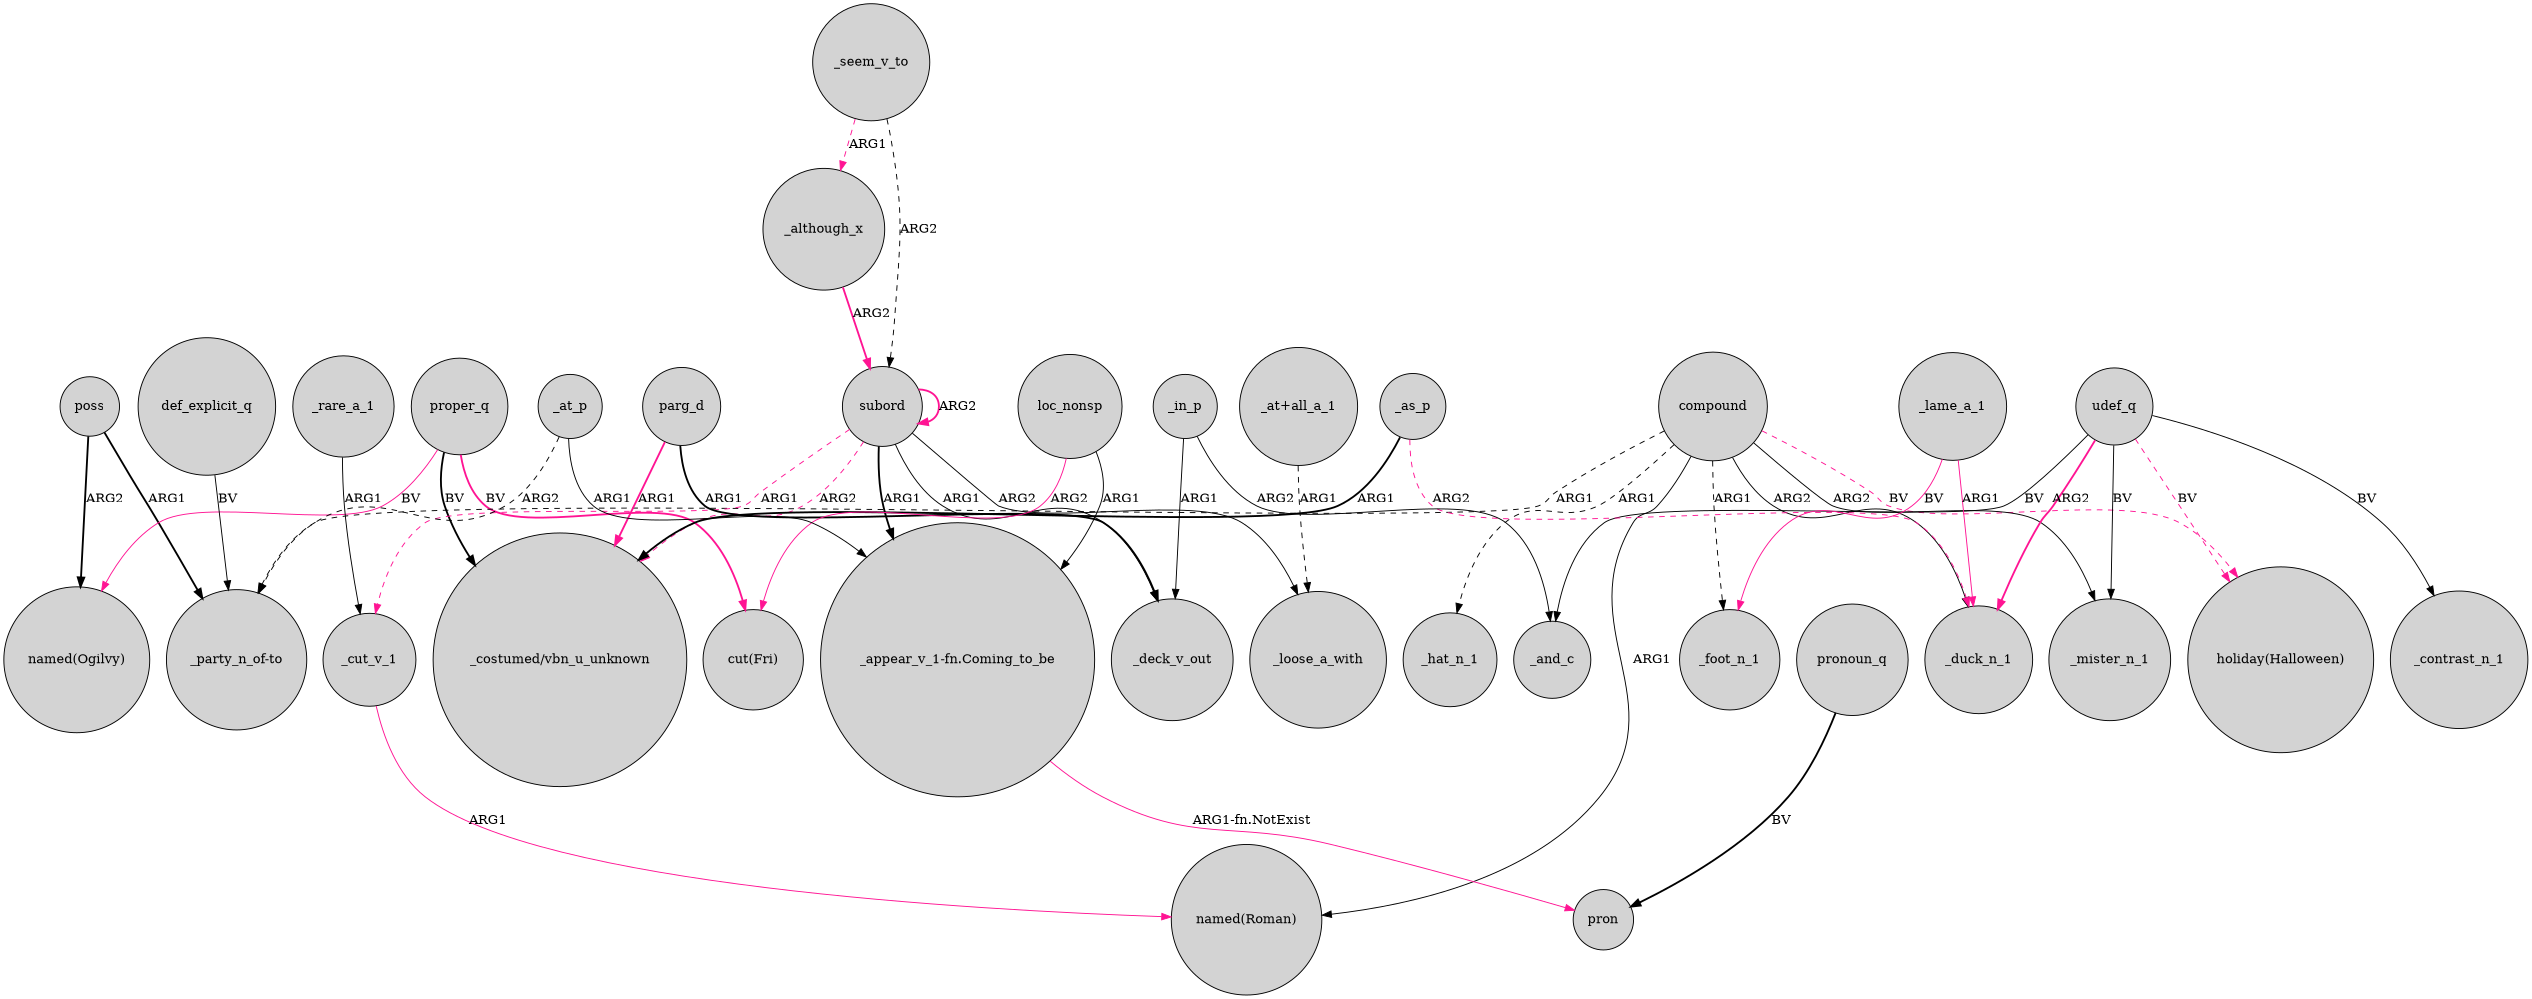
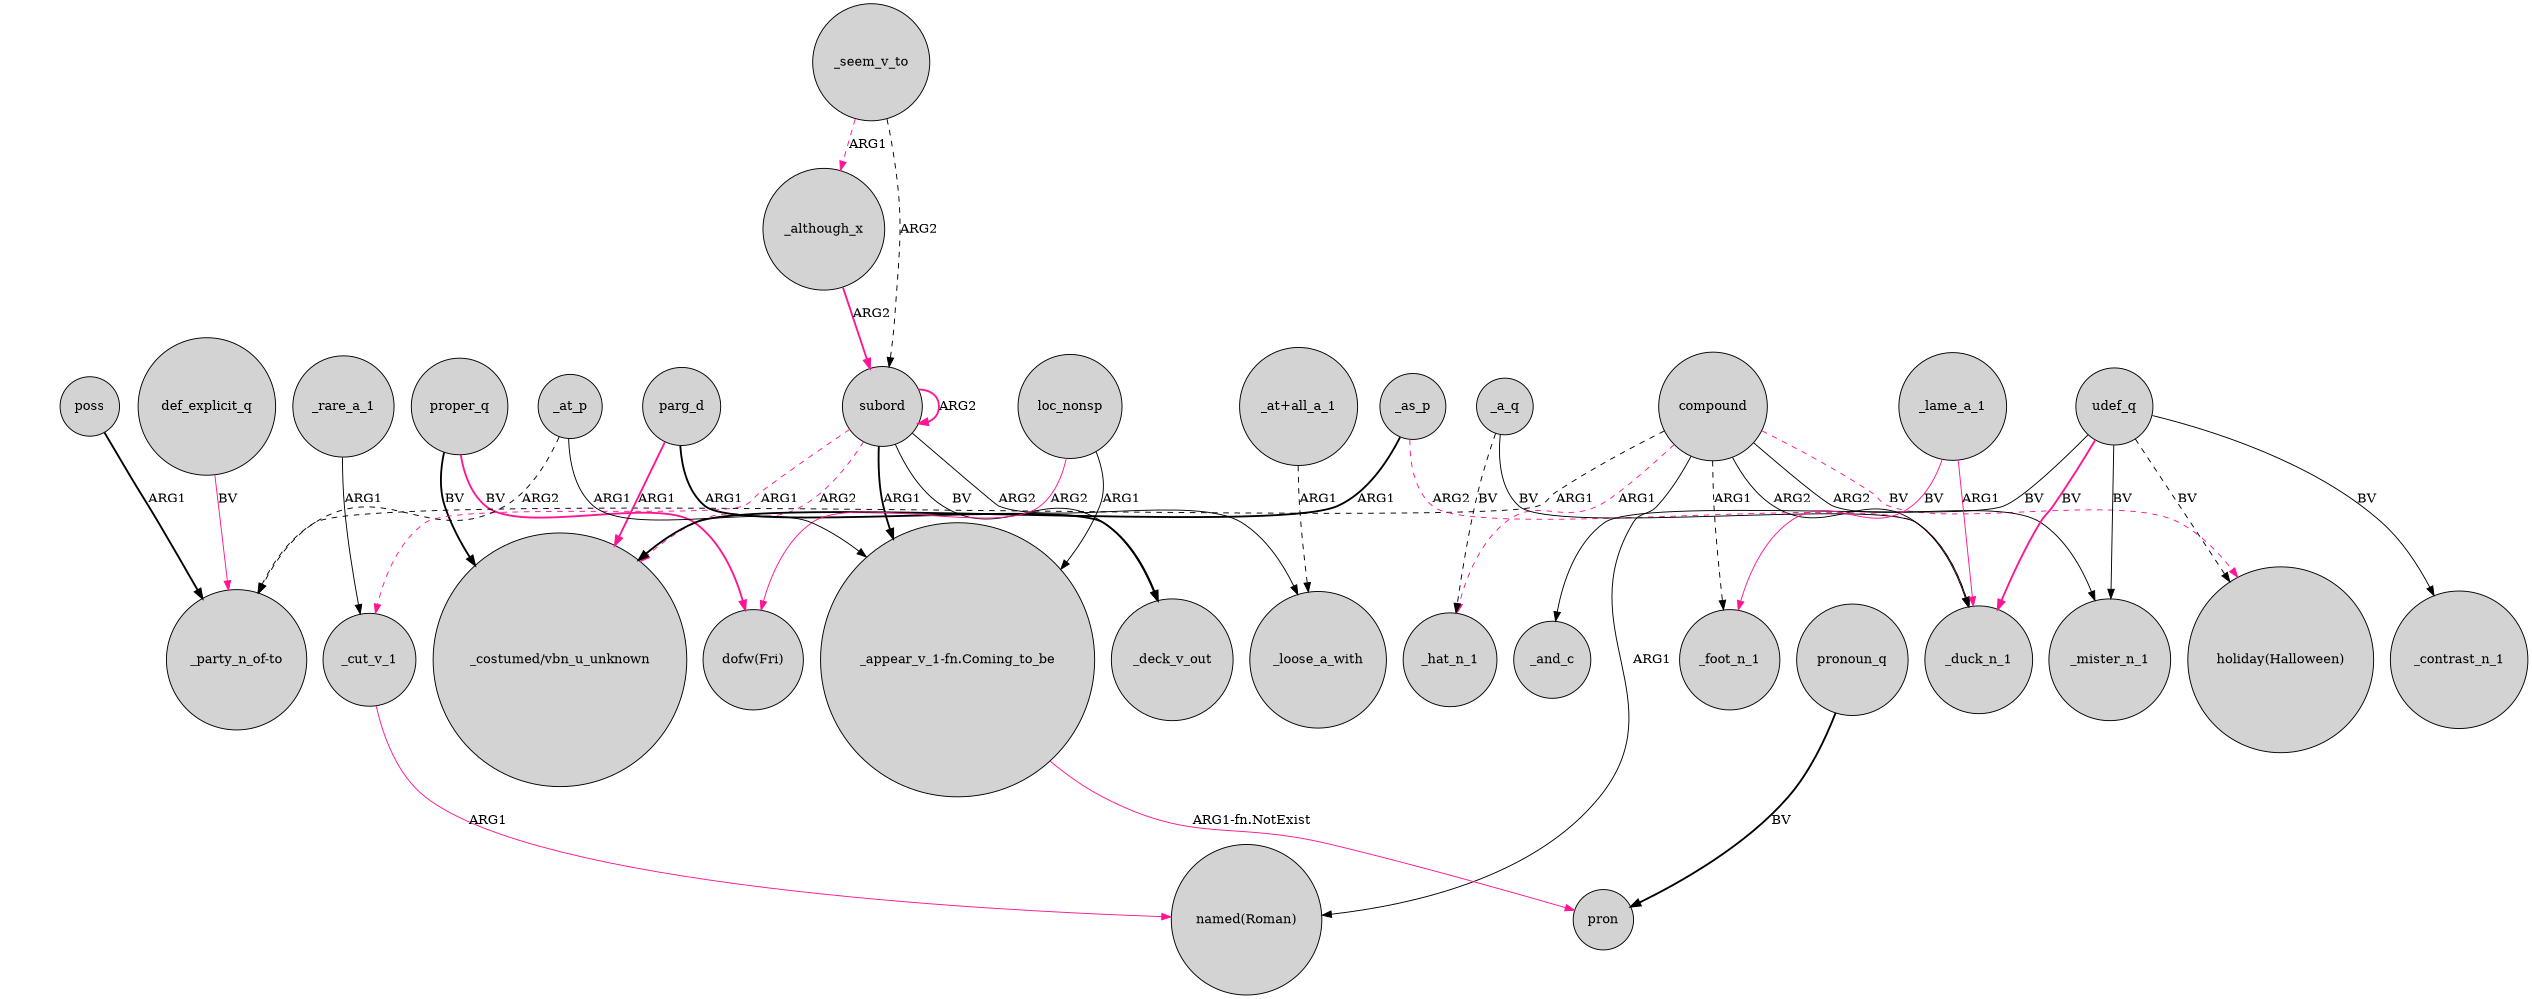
  digraph {
    node [shape=circle style=filled]
    edge [color=black style=solid]
    poss
    "_party_n_of-to"
-   "named(Ogilvy)"
    proper_q
-   "dofw(Fri)" [label="cut(Fri)"]
+   "dofw(Fri)"
    "_costumed/vbn_u_unknown"
    compound
    "named(Roman)"
    _hat_n_1
    _duck_n_1
    "holiday(Halloween)"
    _mister_n_1
    _foot_n_1
    _although_x
    subord
    _seem_v_to
    _deck_v_out
    _cut_v_1
    "_appear_v_1-fn.Coming_to_be"
    _loose_a_with
    udef_q
    _contrast_n_1
    _and_c
    parg_d
    pron
    def_explicit_q
    _as_p
    _rare_a_1
    loc_nonsp
+   _a_q
    pronoun_q
    "_at+all_a_1"
    _lame_a_1
    _at_p
-   _in_p
    poss -> "_party_n_of-to" [label=ARG1 style=bold]
-   poss -> "named(Ogilvy)" [label=ARG2 style=bold]
-   proper_q -> "named(Ogilvy)" [color=deeppink label=BV]
    proper_q -> "dofw(Fri)" [color=deeppink label=BV style=bold]
    proper_q -> "_costumed/vbn_u_unknown" [label=BV style=bold]
    compound -> "_party_n_of-to" [label=ARG1 style=dashed]
    compound -> "named(Roman)" [label=ARG1]
-   compound -> _hat_n_1 [label=ARG1 style=dashed]
+   compound -> _hat_n_1 [color=deeppink label=ARG1 style=dashed]
    compound -> _duck_n_1 [label=ARG2]
    compound -> "holiday(Halloween)" [color=deeppink label=BV style=dashed]
    compound -> _mister_n_1 [label=ARG2]
    compound -> _foot_n_1 [label=ARG1 style=dashed]
    _although_x -> subord [color=deeppink label=ARG2 style=bold]
    subord -> "_costumed/vbn_u_unknown" [color=deeppink label=ARG2 style=dashed]
    subord -> subord [color=deeppink label=ARG2 style=bold]
-   subord -> _deck_v_out [label=ARG1]
+   subord -> _deck_v_out [label=BV]
    subord -> _cut_v_1 [color=deeppink label=ARG1 style=dashed]
    subord -> "_appear_v_1-fn.Coming_to_be" [label=ARG1 style=bold]
    subord -> _loose_a_with [label=ARG2]
    _seem_v_to -> _although_x [color=deeppink label=ARG1 style=dashed]
    _seem_v_to -> subord [label=ARG2 style=dashed]
    _cut_v_1 -> "named(Roman)" [color=deeppink label=ARG1]
    "_appear_v_1-fn.Coming_to_be" -> pron [color=deeppink label="ARG1-fn.NotExist"]
-   udef_q -> _duck_n_1 [color=deeppink label=ARG2 style=bold]
-   udef_q -> "holiday(Halloween)" [color=deeppink label=BV style=dashed]
+   udef_q -> _duck_n_1 [color=deeppink label=BV style=bold]
+   udef_q -> "holiday(Halloween)" [label=BV style=dashed]
    udef_q -> _mister_n_1 [label=BV]
    udef_q -> _contrast_n_1 [label=BV]
    udef_q -> _and_c [label=BV]
    parg_d -> "_costumed/vbn_u_unknown" [color=deeppink label=ARG1 style=bold]
    parg_d -> _deck_v_out [label=ARG1 style=bold]
-   def_explicit_q -> "_party_n_of-to" [label=BV]
+   def_explicit_q -> "_party_n_of-to" [color=deeppink label=BV]
    _as_p -> "_costumed/vbn_u_unknown" [label=ARG1 style=bold]
    _as_p -> _duck_n_1 [color=deeppink label=ARG2 style=dashed]
    _rare_a_1 -> _cut_v_1 [label=ARG1]
    loc_nonsp -> "dofw(Fri)" [color=deeppink label=ARG2]
    loc_nonsp -> "_appear_v_1-fn.Coming_to_be" [label=ARG1]
+   _a_q -> _hat_n_1 [label=BV style=dashed]
+   _a_q -> _duck_n_1 [label=BV]
    pronoun_q -> pron [label=BV style=bold]
    "_at+all_a_1" -> _loose_a_with [label=ARG1 style=dashed]
    _lame_a_1 -> _duck_n_1 [color=deeppink label=ARG1]
    _lame_a_1 -> _foot_n_1 [color=deeppink label=BV]
    _at_p -> "_party_n_of-to" [label=ARG2 style=dashed]
    _at_p -> "_appear_v_1-fn.Coming_to_be" [label=ARG1]
-   _in_p -> _deck_v_out [label=ARG1]
-   _in_p -> _and_c [label=ARG2]
  }
